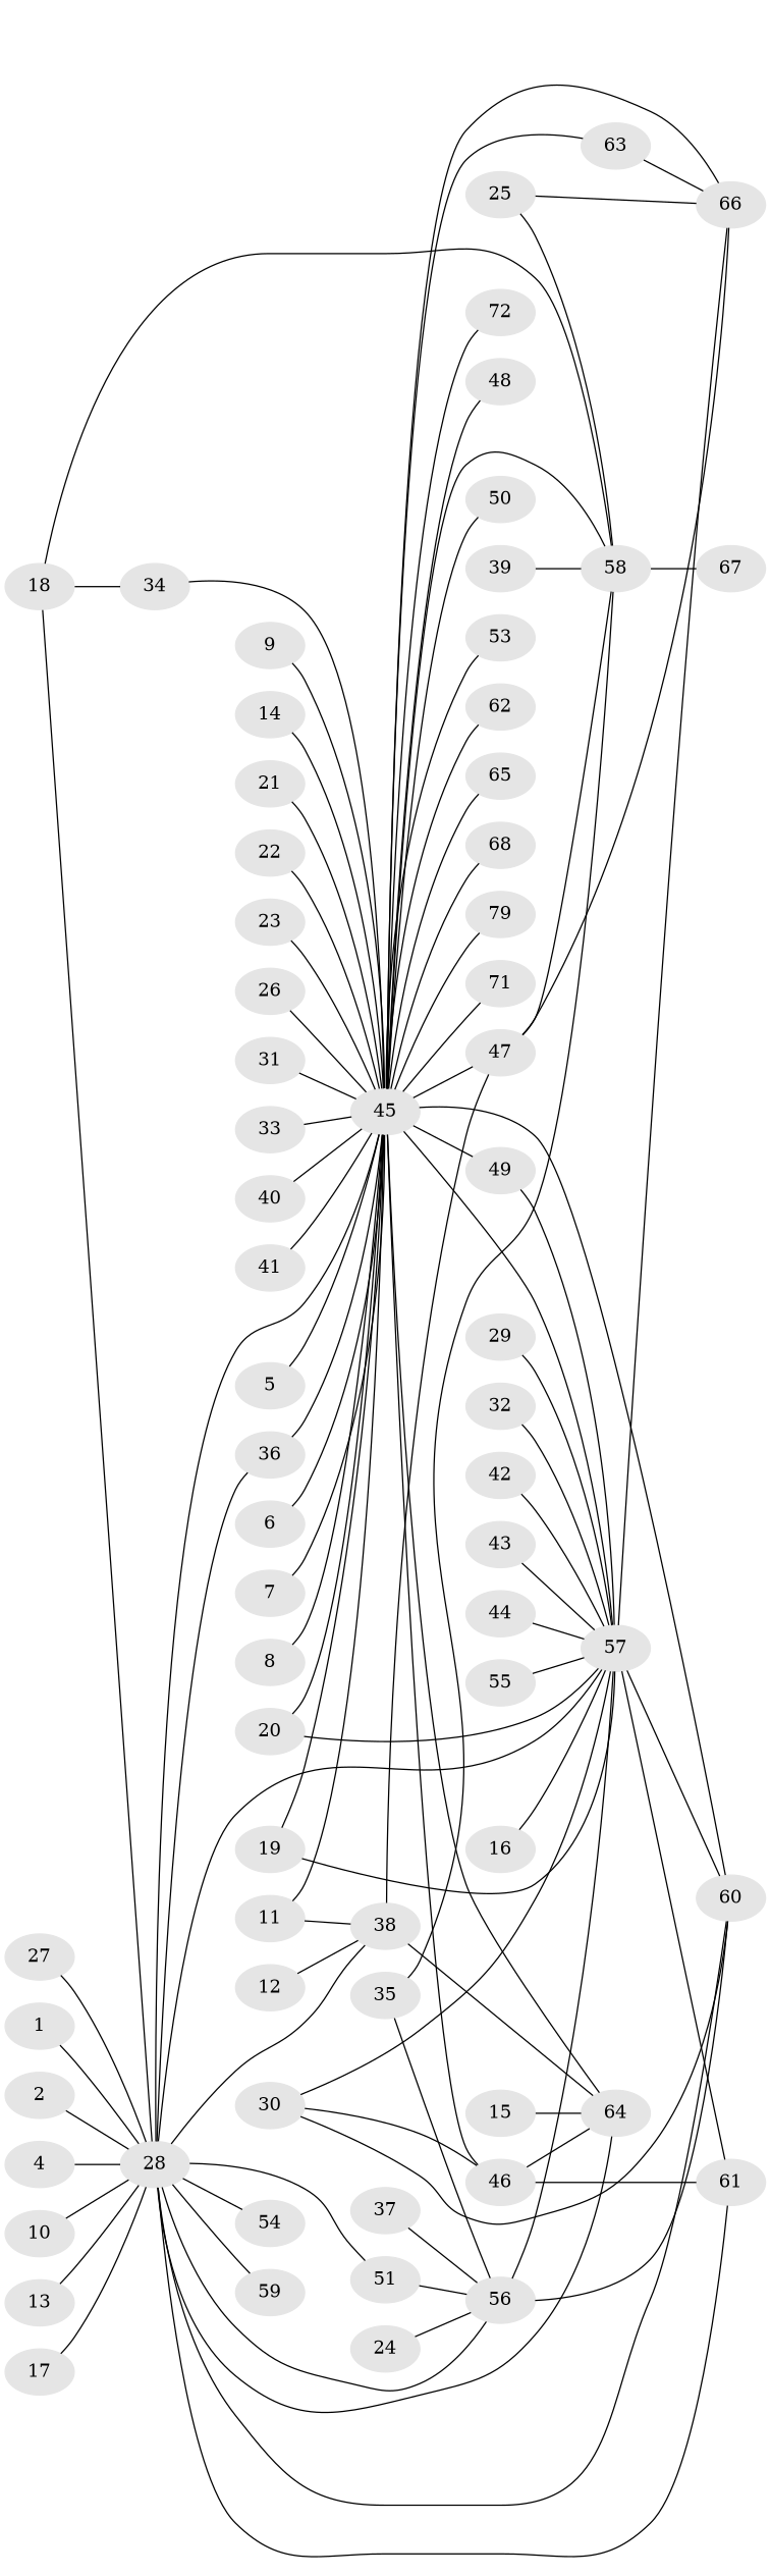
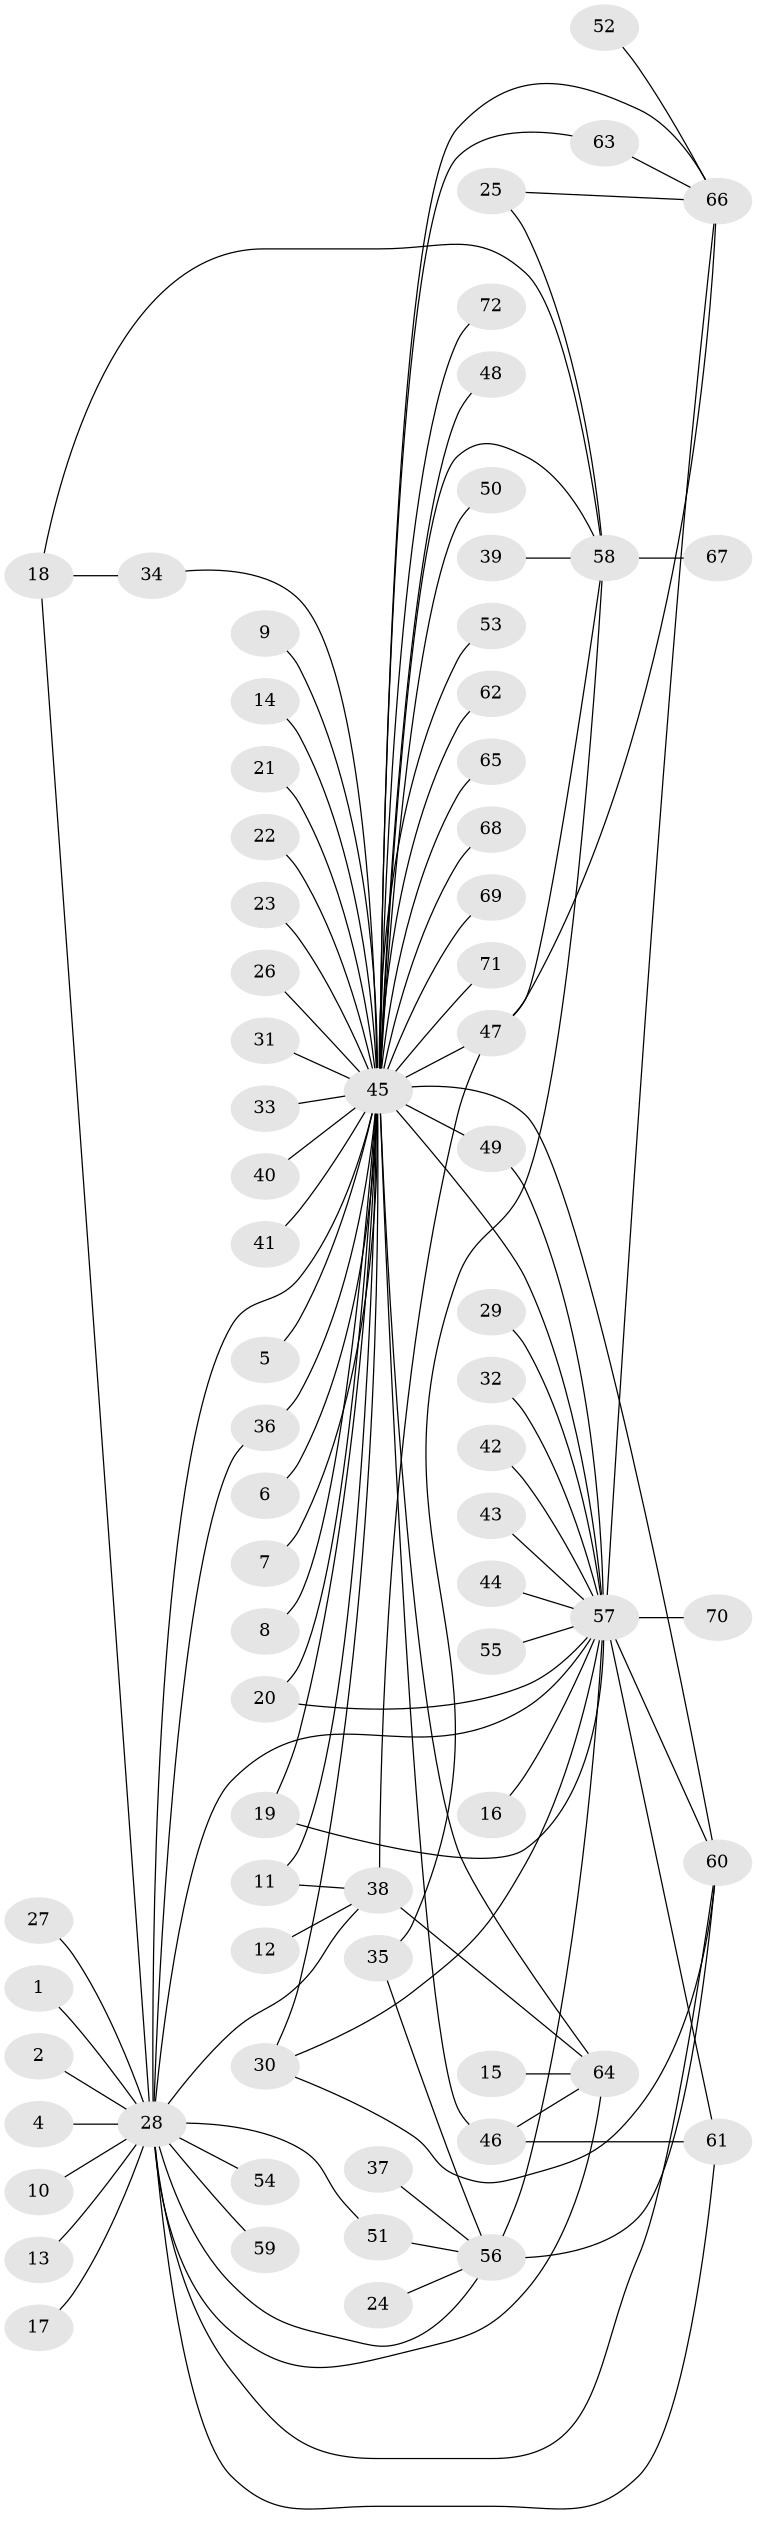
  graph {
    rankdir=LR
    node [color=gray90 style=filled]
    edge [weight=1.0]
    1
    28
    45
    38
    64
    57
    56
    36
    51
    54
    59
    60
    61
    2
    4
    5
    58
    66
    47
    46
    48
    49
    50
    53
    62
    63
    65
    68
-   69 [label=79]
+   69
    71
    72
    6
    7
    8
    9
    10
    11
    12
    13
    14
    15
    16
+   70
    17
    18
    34
    67
    19
    20
    21
    22
    23
    24
    25
    26
    27
    29
    30
    31
    32
    33
    35
    37
    39
    40
    41
    42
    43
    44
+   52
    55
    1 -- 28
    28 -- 45 [weight=2.0]
    28 -- 38
    28 -- 64
    28 -- 57
    28 -- 56
    28 -- 36
    28 -- 51
    28 -- 54
    28 -- 59
    28 -- 60
    28 -- 61
    45 -- 64
    45 -- 57 [weight=2.0]
    45 -- 60 [weight=2.0]
    45 -- 58
    45 -- 66
    45 -- 47 [weight=2.0]
    45 -- 46 [weight=3.0]
    45 -- 48
    45 -- 49
    45 -- 50
    45 -- 53
    45 -- 62
    45 -- 63
    45 -- 65
    45 -- 68
    45 -- 69
    45 -- 71
    45 -- 72
    38 -- 64
    38 -- 47
    57 -- 60
    57 -- 61
    57 -- 66 [weight=2.0]
+   57 -- 70
    56 -- 57
    56 -- 60
    36 -- 45
    51 -- 56
    2 -- 28
    4 -- 28
    5 -- 45
    58 -- 67
    47 -- 58 [weight=2.0]
    47 -- 66
    46 -- 64
    46 -- 61
    49 -- 57
    63 -- 66
    6 -- 45
    7 -- 45
    8 -- 45
    9 -- 45
    10 -- 28
    11 -- 45
    11 -- 38
    12 -- 38
    13 -- 28
    14 -- 45
    15 -- 64
    16 -- 57
    17 -- 28
    18 -- 28
    18 -- 58
    18 -- 34
    34 -- 45
    19 -- 45
    19 -- 57
    20 -- 45
    20 -- 57
    21 -- 45
    22 -- 45
    23 -- 45
    24 -- 56
    25 -- 58
    25 -- 66
    26 -- 45
    27 -- 28
    29 -- 57
-   30 -- 46
+   30 -- 45
    30 -- 57 [weight=2.0]
    30 -- 60
    31 -- 45
    32 -- 57
    33 -- 45
    35 -- 56
    35 -- 58
    37 -- 56
    39 -- 58
    40 -- 45
    41 -- 45
    42 -- 57
    43 -- 57
    44 -- 57
+   52 -- 66
    55 -- 57
  }
